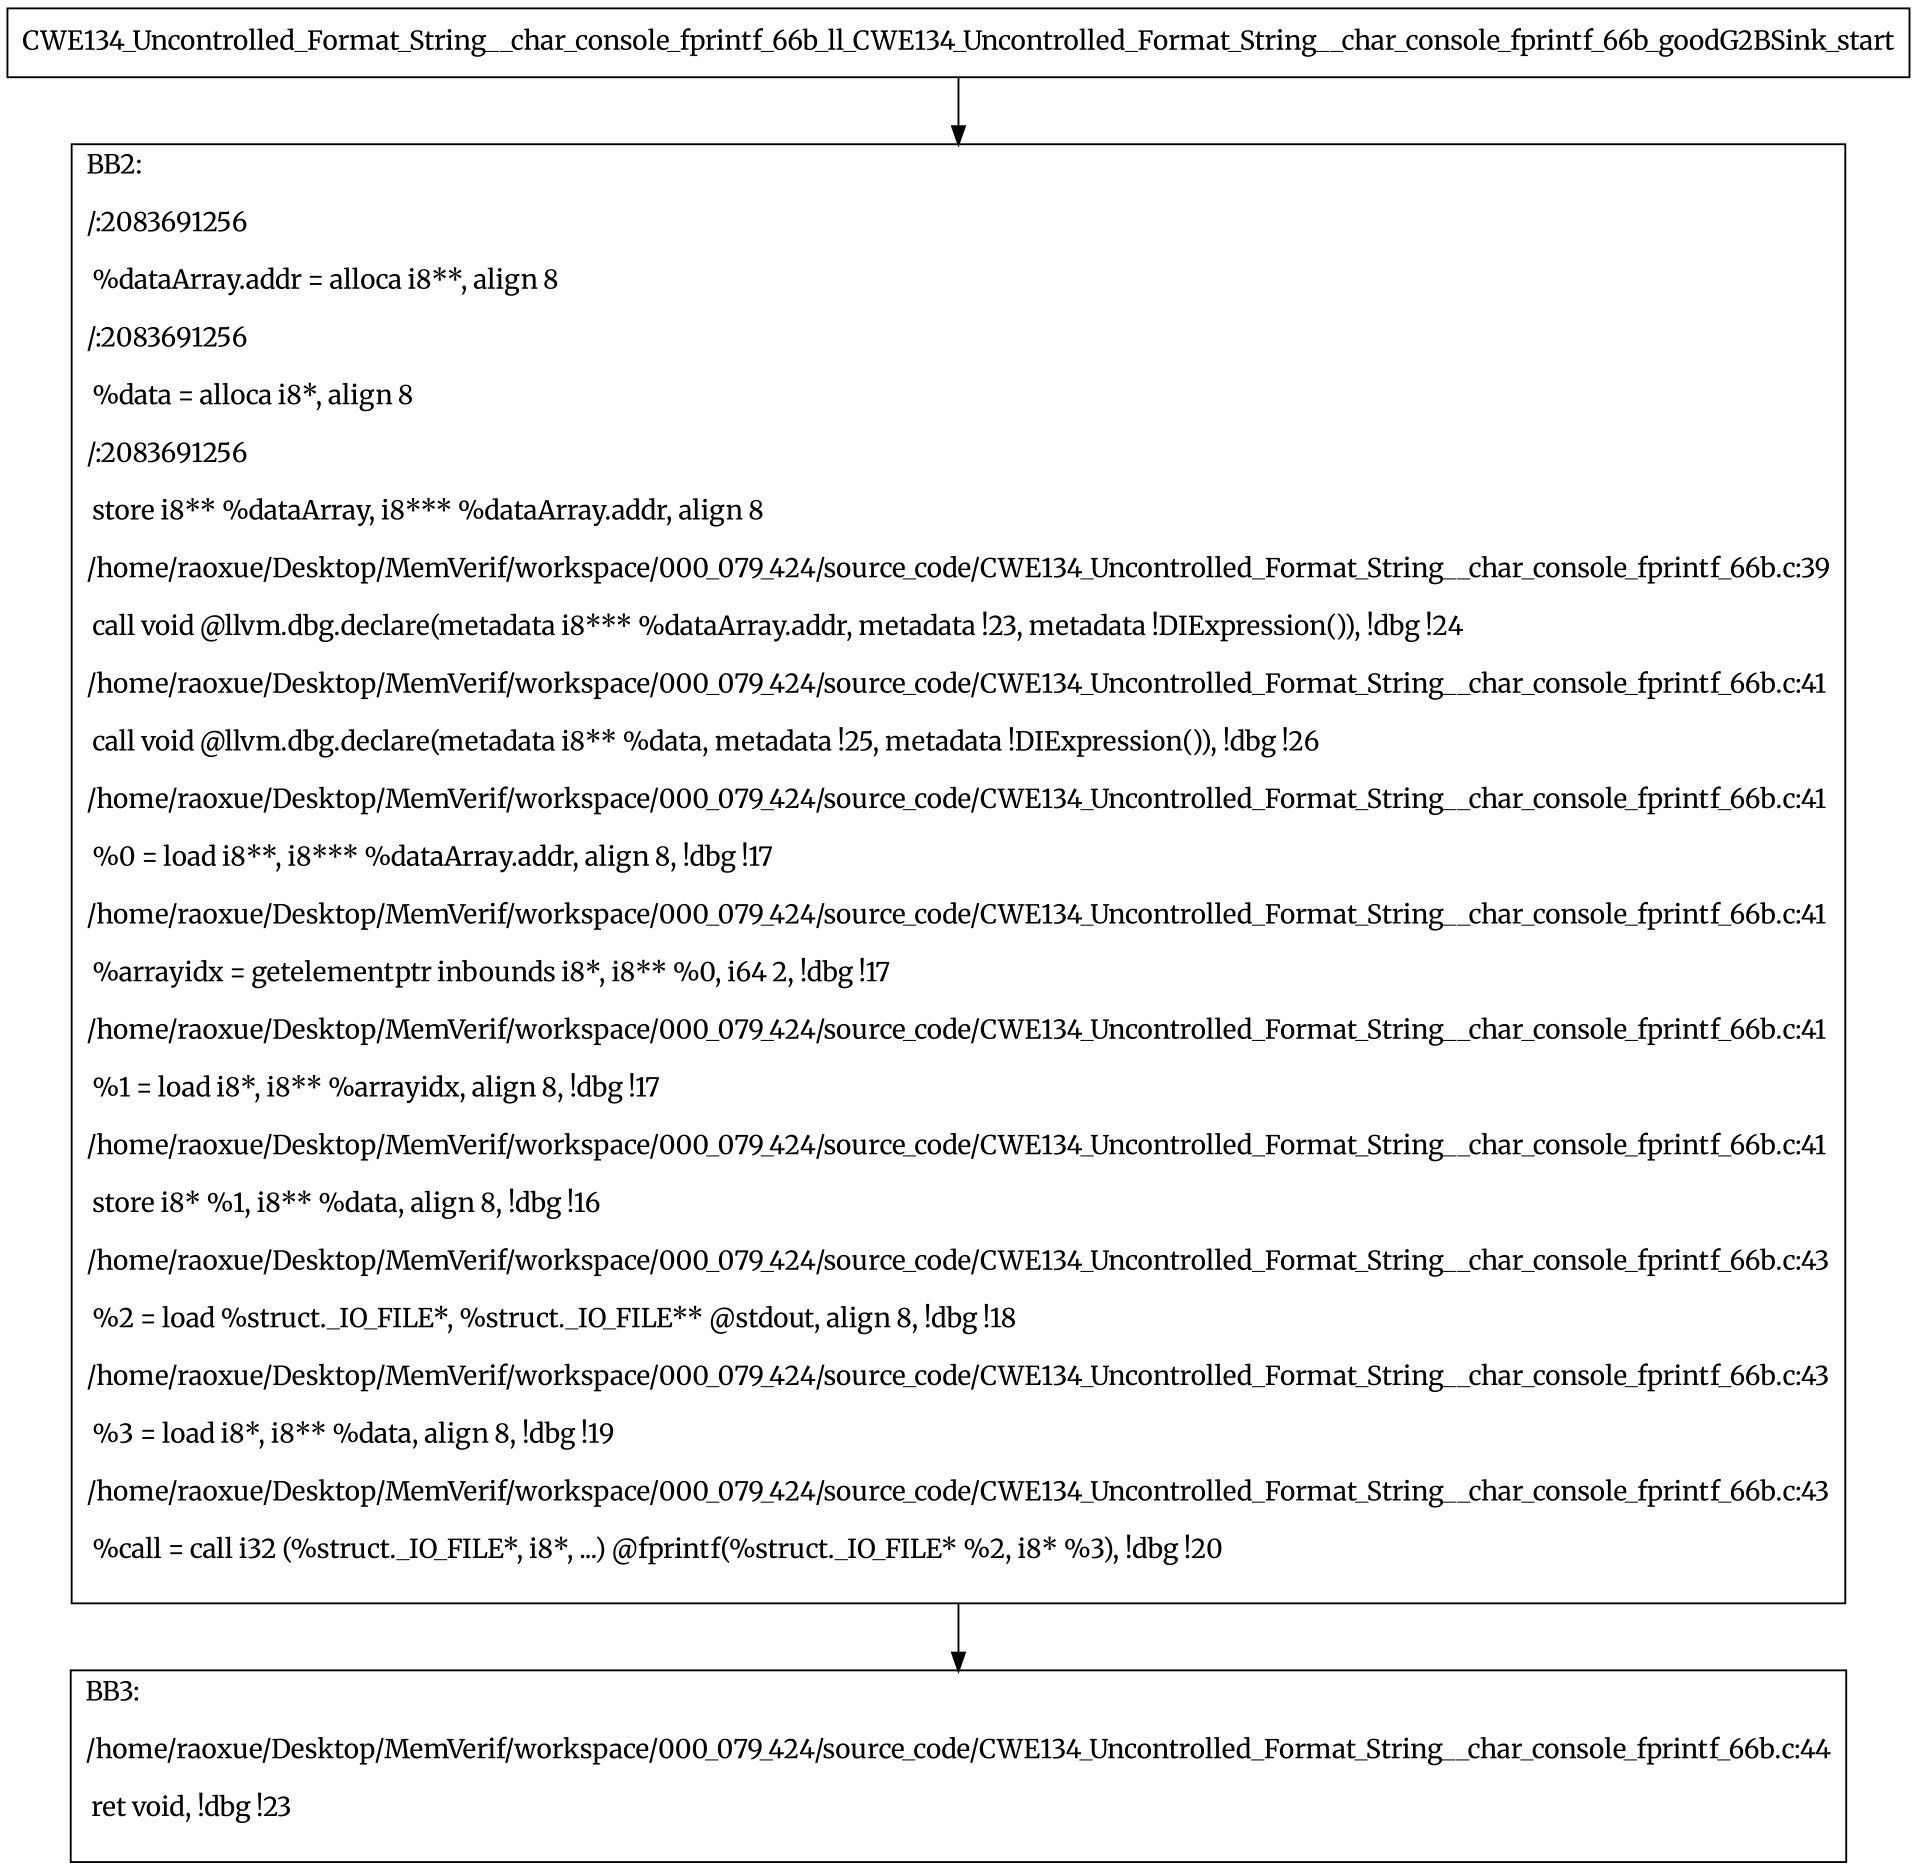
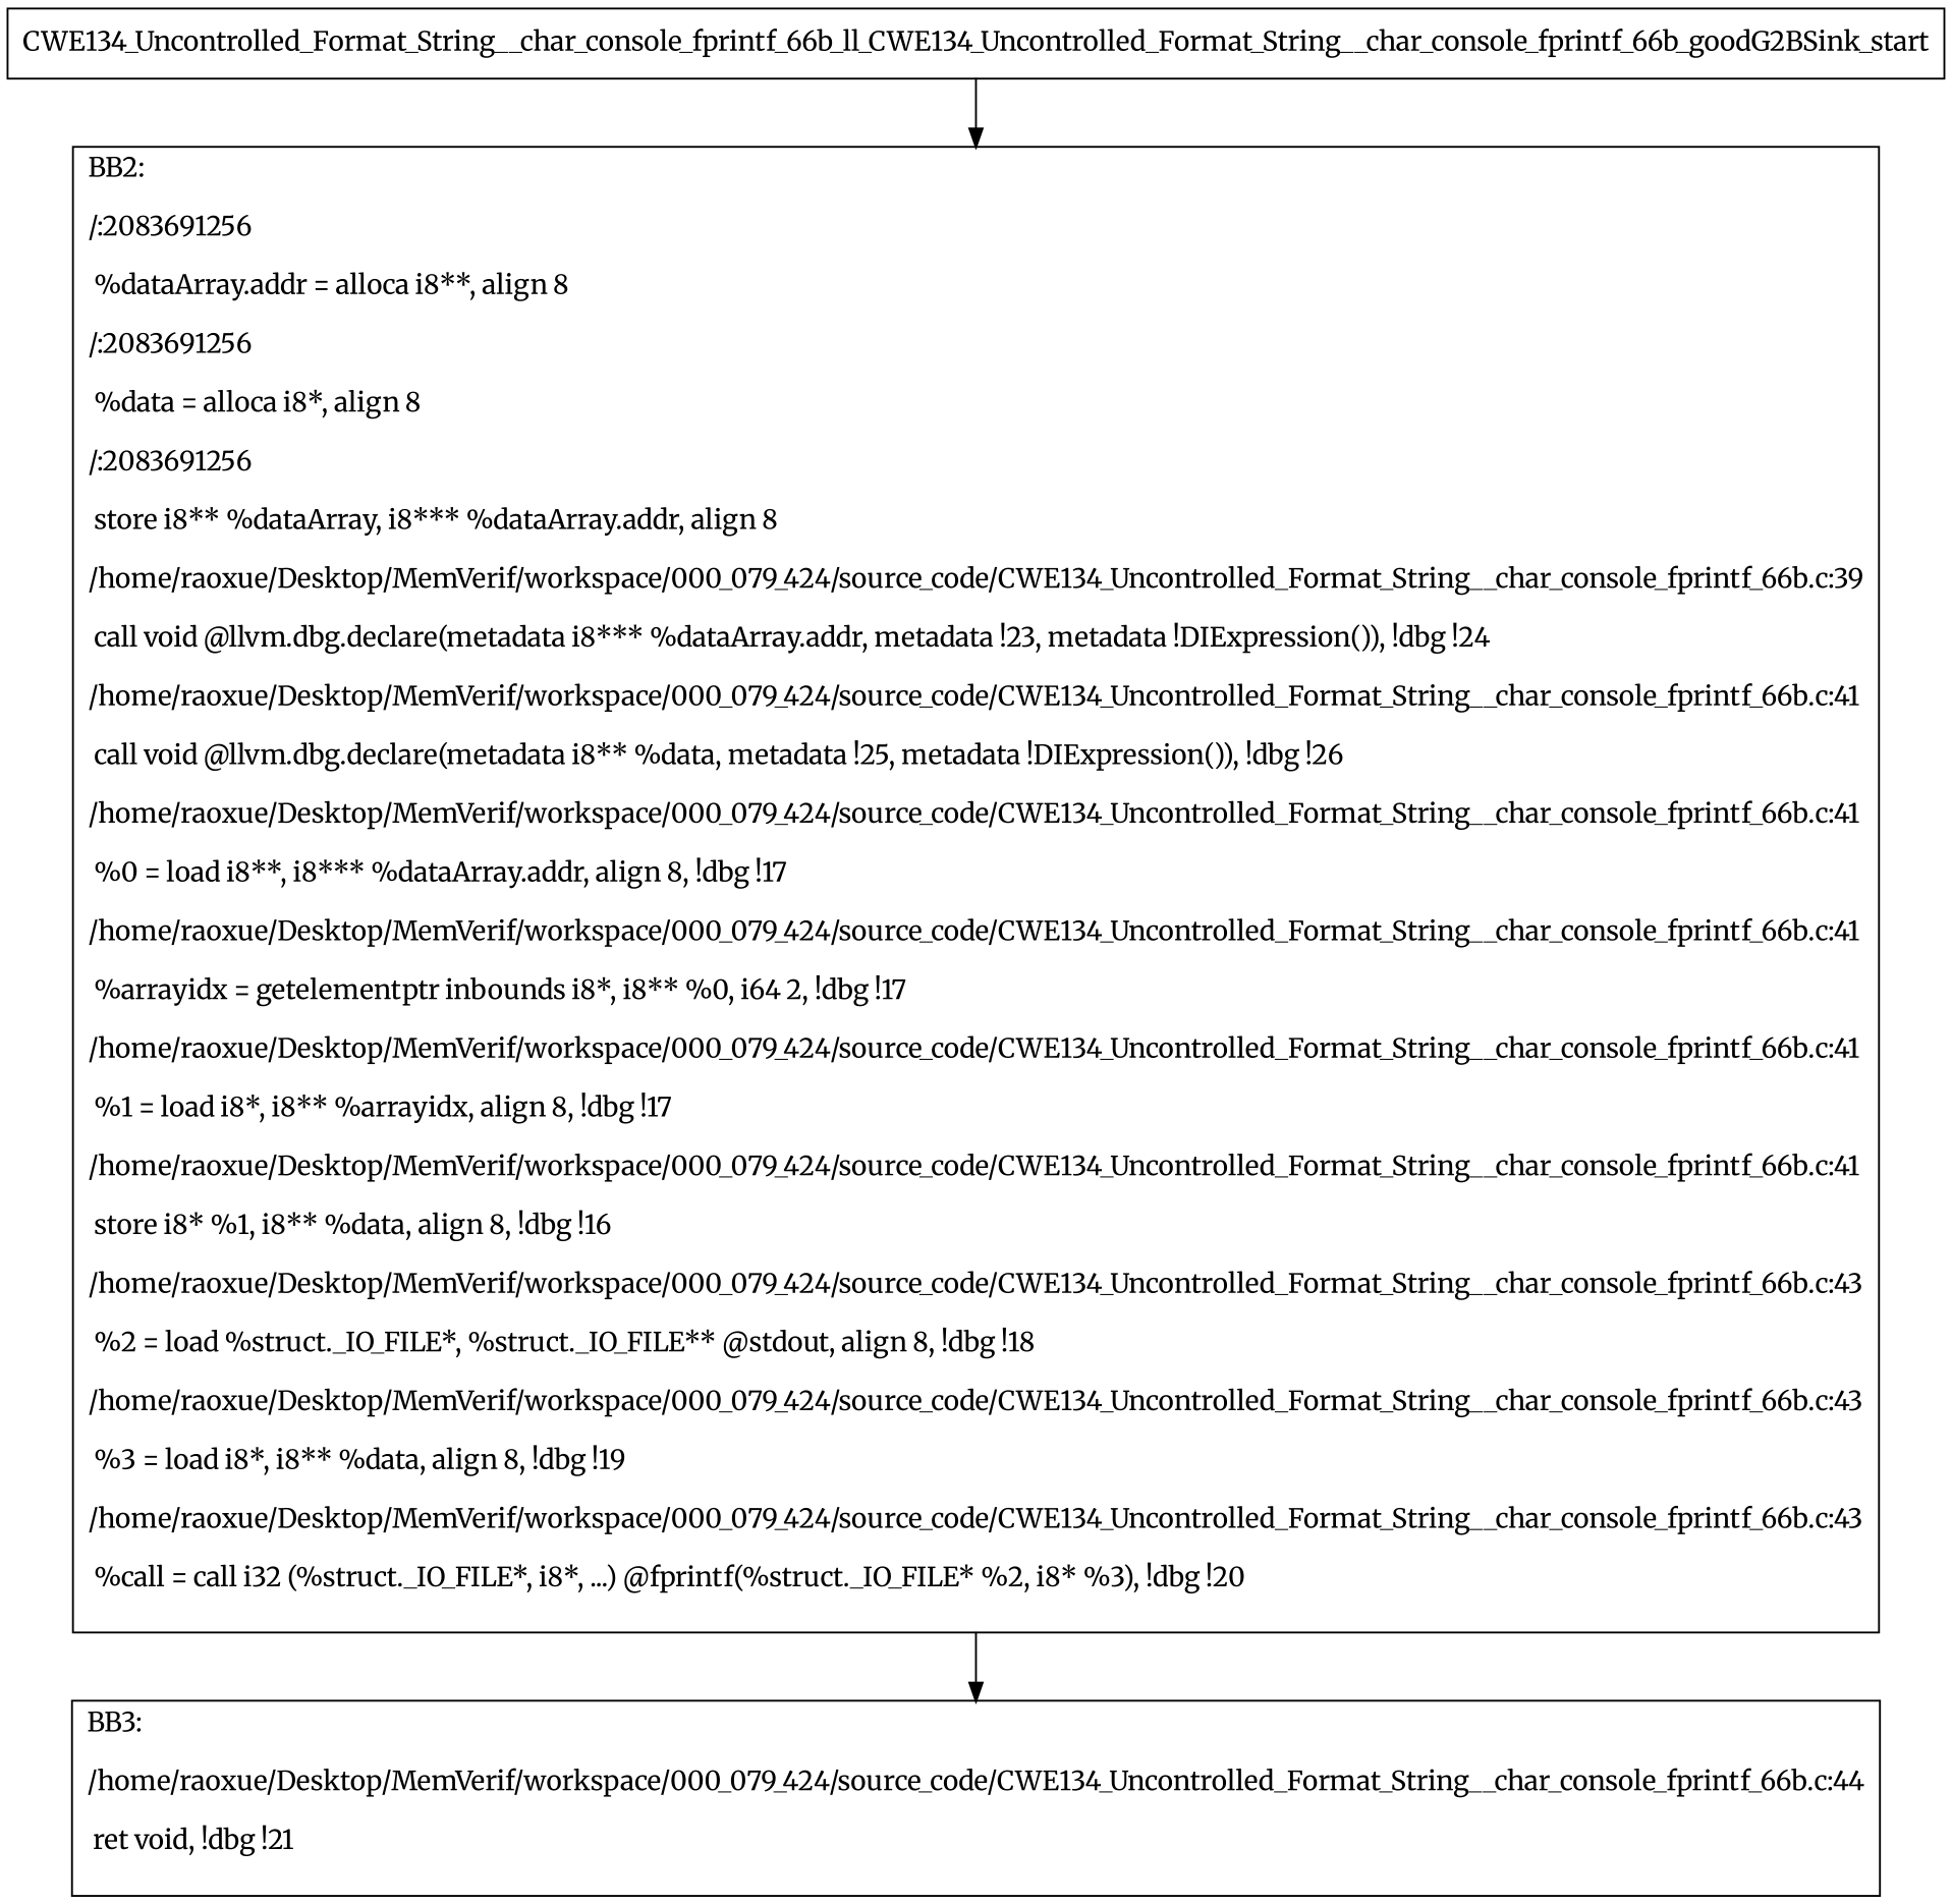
  digraph {
    fontname=Merriweather
    node [shape=record fontname=Merriweather]
    edge [fontname=Merriweather]
    n1 [label="{CWE134_Uncontrolled_Format_String__char_console_fprintf_66b_ll_CWE134_Uncontrolled_Format_String__char_console_fprintf_66b_goodG2BSink_start}"]
    n2 [label="{BB2:\l\l/:2083691256\l\n  %dataArray.addr = alloca i8**, align 8\l\n/:2083691256\l\n  %data = alloca i8*, align 8\l\n/:2083691256\l\n  store i8** %dataArray, i8*** %dataArray.addr, align 8\l\n/home/raoxue/Desktop/MemVerif/workspace/000_079_424/source_code/CWE134_Uncontrolled_Format_String__char_console_fprintf_66b.c:39\l\n  call void @llvm.dbg.declare(metadata i8*** %dataArray.addr, metadata !23, metadata !DIExpression()), !dbg !24\l\n/home/raoxue/Desktop/MemVerif/workspace/000_079_424/source_code/CWE134_Uncontrolled_Format_String__char_console_fprintf_66b.c:41\l\n  call void @llvm.dbg.declare(metadata i8** %data, metadata !25, metadata !DIExpression()), !dbg !26\l\n/home/raoxue/Desktop/MemVerif/workspace/000_079_424/source_code/CWE134_Uncontrolled_Format_String__char_console_fprintf_66b.c:41\l\n  %0 = load i8**, i8*** %dataArray.addr, align 8, !dbg !17\l\n/home/raoxue/Desktop/MemVerif/workspace/000_079_424/source_code/CWE134_Uncontrolled_Format_String__char_console_fprintf_66b.c:41\l\n  %arrayidx = getelementptr inbounds i8*, i8** %0, i64 2, !dbg !17\l\n/home/raoxue/Desktop/MemVerif/workspace/000_079_424/source_code/CWE134_Uncontrolled_Format_String__char_console_fprintf_66b.c:41\l\n  %1 = load i8*, i8** %arrayidx, align 8, !dbg !17\l\n/home/raoxue/Desktop/MemVerif/workspace/000_079_424/source_code/CWE134_Uncontrolled_Format_String__char_console_fprintf_66b.c:41\l\n  store i8* %1, i8** %data, align 8, !dbg !16\l\n/home/raoxue/Desktop/MemVerif/workspace/000_079_424/source_code/CWE134_Uncontrolled_Format_String__char_console_fprintf_66b.c:43\l\n  %2 = load %struct._IO_FILE*, %struct._IO_FILE** @stdout, align 8, !dbg !18\l\n/home/raoxue/Desktop/MemVerif/workspace/000_079_424/source_code/CWE134_Uncontrolled_Format_String__char_console_fprintf_66b.c:43\l\n  %3 = load i8*, i8** %data, align 8, !dbg !19\l\n/home/raoxue/Desktop/MemVerif/workspace/000_079_424/source_code/CWE134_Uncontrolled_Format_String__char_console_fprintf_66b.c:43\l\n  %call = call i32 (%struct._IO_FILE*, i8*, ...) @fprintf(%struct._IO_FILE* %2, i8* %3), !dbg !20\l\n}"]
-   n3 [label="{BB3:\l\l/home/raoxue/Desktop/MemVerif/workspace/000_079_424/source_code/CWE134_Uncontrolled_Format_String__char_console_fprintf_66b.c:44\l\n  ret void, !dbg !23\l\n}"]
+   n3 [label="{BB3:\l\l/home/raoxue/Desktop/MemVerif/workspace/000_079_424/source_code/CWE134_Uncontrolled_Format_String__char_console_fprintf_66b.c:44\l\n  ret void, !dbg !21\l\n}"]
    n1 -> n2
    n2 -> n3
  }
